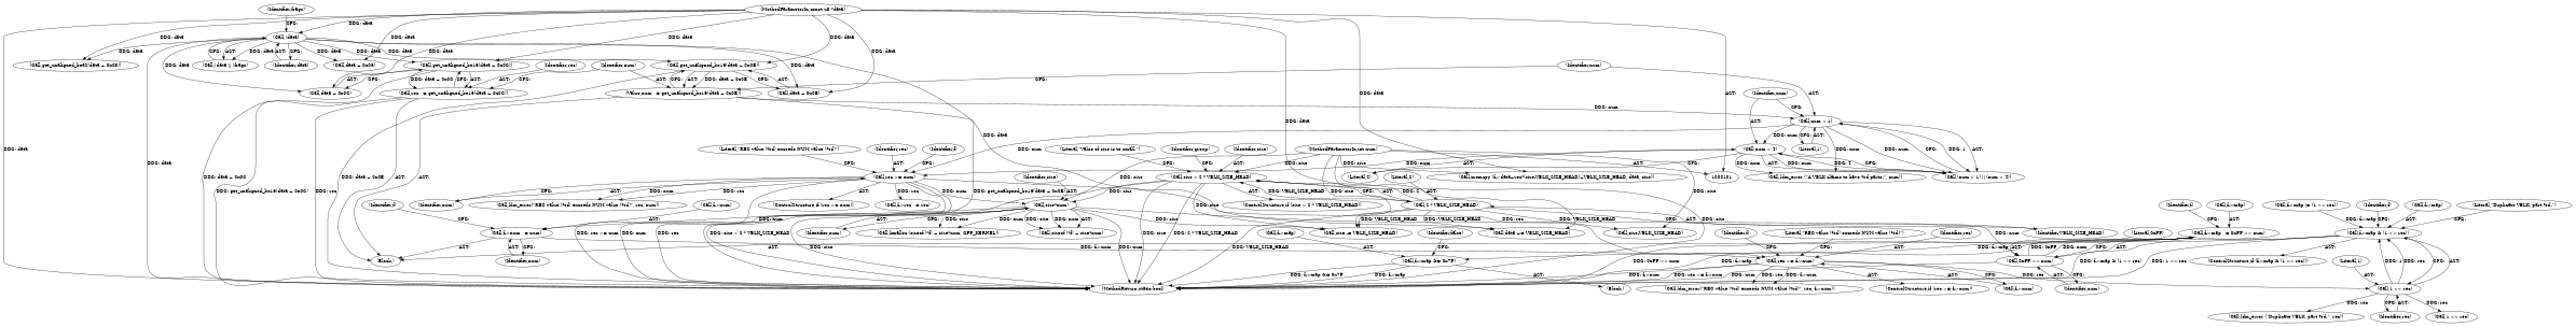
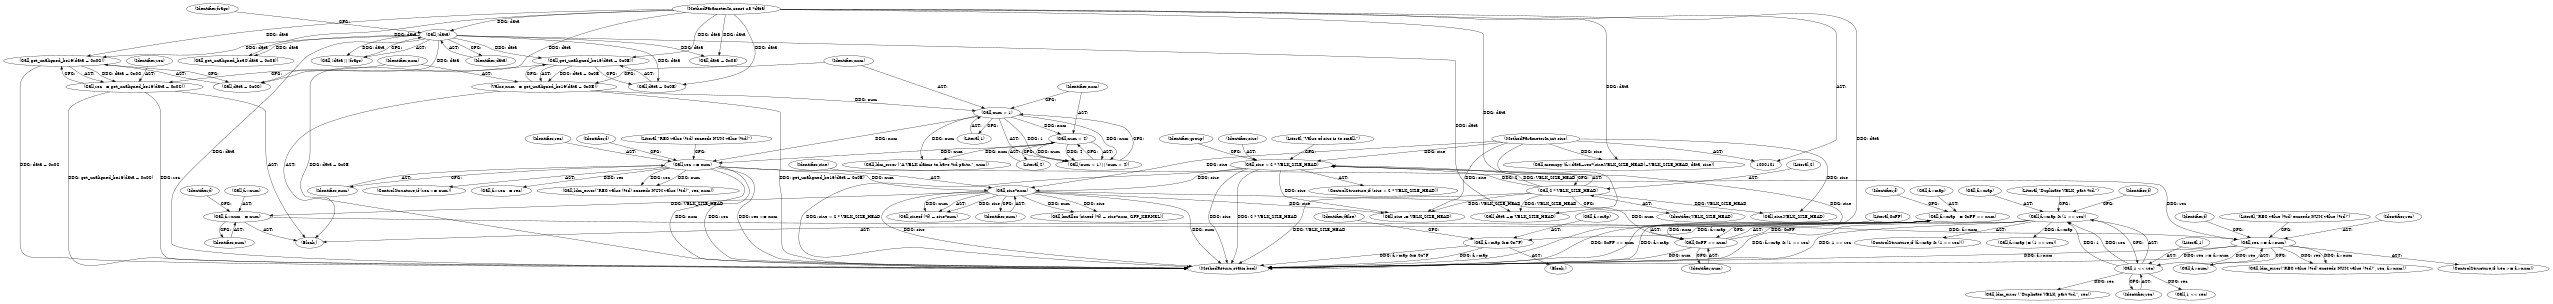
  digraph {
    n1 [label="(Call,f->map &= 0x7F)"]
    n2 [label="(Block,)"]
    n3 [label="(MethodReturn,static bool)"]
    n4 [label="(Call,f->map & (1 << rec))"]
    n5 [label="(Call,1 << rec)"]
    n6 [label="(ControlStructure,if (f->map & (1 << rec)))"]
    n7 [label="(Call,f->map |= (1 << rec))"]
    n8 [label="(Call,ldm_error (\"Duplicate VBLK, part %d.\", rec))"]
    n9 [label="(Identifier,rec)"]
    n10 [label="(Call,1 << rec)"]
    n11 [label="(Call,f->map   = 0xFF << num)"]
    n12 [label="(Call,0xFF << num)"]
    n13 [label="(Block,)"]
    n14 [label="(Identifier,num)"]
    n15 [label="(Call,size*num)"]
    n16 [label="(Call,f->num   = num)"]
    n17 [label="(Call,size -= VBLK_SIZE_HEAD)"]
    n18 [label="(Identifier,num)"]
    n19 [label="(Call,kmalloc (sizeof (*f) + size*num, GFP_KERNEL))"]
    n20 [label="(Call,sizeof (*f) + size*num)"]
    n21 [label="(Call,rec >= f->num)"]
    n22 [label="(Identifier,num)"]
    n23 [label="(Call,size < 2 * VBLK_SIZE_HEAD)"]
    n24 [label="(Call,2 * VBLK_SIZE_HEAD)"]
    n25 [label="(ControlStructure,if (size < 2 * VBLK_SIZE_HEAD))"]
    n26 [label="(Call,size-VBLK_SIZE_HEAD)"]
    n27 [label="(Call,data += VBLK_SIZE_HEAD)"]
    n28 [label="(Identifier,VBLK_SIZE_HEAD)"]
-   n29 [label="(MethodParameterIn,int num)"]
+   n29 [label="(MethodParameterIn,int size)"]
    n30 [label="(Call,memcpy (f->data+rec*(size-VBLK_SIZE_HEAD)+VBLK_SIZE_HEAD, data, size))"]
    1000101
    n32 [label="(Call,rec >= num)"]
    n33 [label="(Call,ldm_error(\"REC value (%d) exceeds NUM value (%d)\", rec, num))"]
    n34 [label="(Identifier,num)"]
    n35 [label="(ControlStructure,if (rec >= num))"]
    n36 [label="(Call,f->rec   = rec)"]
    n37 [label="(Call,ldm_error(\"REC value (%d) exceeds NUM value (%d)\", rec, f->num))"]
    n38 [label="(ControlStructure,if (rec >= f->num))"]
    n39 [label="(Call,f->num)"]
    n40 [label="(Call,rec   = get_unaligned_be16(data + 0x0C))"]
    n41 [label="(Call,get_unaligned_be16(data + 0x0C))"]
    n42 [label="(Call,data + 0x0C)"]
    n43 [label="(MethodParameterIn,const u8 *data)"]
    n44 [label="(Call,!data)"]
    n45 [label="(Call,get_unaligned_be16(data + 0x0E))"]
    n46 [label="(Call,get_unaligned_be32(data + 0x08))"]
    n47 [label="(Call,data + 0x08)"]
    n48 [label="(Call,data + 0x0E)"]
    n49 [label="(Call,!data || !frags)"]
    n50 [label="(Identifier,data)"]
    n51 [label="(Value,num   = get_unaligned_be16(data + 0x0E))"]
    n52 [label="(Call,num > 4)"]
    n53 [label="(Call,(num < 1) || (num > 4))"]
    n54 [label="(Call,ldm_error (\"A VBLK claims to have %d parts.\", num))"]
    n55 [label="(Literal,4)"]
    n56 [label="(Call,num < 1)"]
    n57 [label="(Literal,1)"]
    n58 [label="(Call,f->num)"]
    n59 [label="(Identifier,rec)"]
    n60 [label="(Literal,1)"]
    n61 [label="(Identifier,f)"]
    n62 [label="(Identifier,f)"]
    n63 [label="(Identifier,frags)"]
    n64 [label="(Identifier,false)"]
    n65 [label="(Identifier,num)"]
    n66 [label="(Literal,2)"]
    n67 [label="(Identifier,num)"]
    n68 [label="(Literal,\"Value of size is to small.\")"]
    n69 [label="(Identifier,size)"]
    n70 [label="(Literal,0xFF)"]
    n71 [label="(Identifier,f)"]
    n72 [label="(Literal,\"REC value (%d) exceeds NUM value (%d)\")"]
    n73 [label="(Identifier,group)"]
    n74 [label="(Identifier,rec)"]
    n75 [label="(Call,f->map)"]
    n76 [label="(Identifier,size)"]
    n77 [label="(Call,f->map)"]
    n78 [label="(Identifier,rec)"]
    n79 [label="(Literal,\"REC value (%d) exceeds NUM value (%d)\")"]
    n80 [label="(Identifier,f)"]
    n81 [label="(Call,f->map)"]
    n82 [label="(Identifier,f)"]
    n83 [label="(Literal,\"Duplicate VBLK, part %d.\")"]
    n84 [label="(Identifier,num)"]
    n1 -> n2 [label="AST: "]
    n1 -> n3 [label="DDG: f->map"]
    n1 -> n3 [label="DDG: f->map &= 0x7F"]
    n4 -> n1 [label="DDG: f->map"]
    n4 -> n3 [label="DDG: f->map & (1 << rec)"]
    n4 -> n3 [label="DDG: 1 << rec"]
    n4 -> n5 [label="CFG: "]
    n4 -> n6 [label="AST: "]
-   n7 -> n4 [label="DDG: f->map"]
+   n4 -> n7 [label="DDG: f->map"]
    n5 -> n4 [label="AST: "]
    n5 -> n4 [label="DDG: 1"]
    n5 -> n4 [label="DDG: rec"]
    n5 -> n8 [label="DDG: rec"]
    n5 -> n9 [label="CFG: "]
    n5 -> n10 [label="DDG: rec"]
    n9 -> n5 [label="AST: "]
    n11 -> n3 [label="DDG: 0xFF << num"]
    n11 -> n3 [label="DDG: f->map"]
    n11 -> n12 [label="CFG: "]
    n11 -> n13 [label="AST: "]
    n12 -> n3 [label="DDG: num"]
    n12 -> n11 [label="AST: "]
    n12 -> n11 [label="DDG: 0xFF"]
    n12 -> n11 [label="DDG: num"]
    n12 -> n14 [label="CFG: "]
    n14 -> n12 [label="AST: "]
    n15 -> n3 [label="DDG: num"]
    n15 -> n3 [label="DDG: size"]
    n15 -> n12 [label="DDG: num"]
-   n15 -> n16 [label="DDG: num"]
+   n15 -> n16 [label="DDG: VBLK_SIZE_HEAD"]
    n15 -> n17 [label="DDG: size"]
    n15 -> n18 [label="CFG: "]
    n15 -> n19 [label="DDG: size"]
    n15 -> n19 [label="DDG: num"]
    n15 -> n20 [label="AST: "]
    n15 -> n20 [label="DDG: size"]
    n15 -> n20 [label="DDG: num"]
    n16 -> n13 [label="AST: "]
    n16 -> n21 [label="DDG: f->num"]
    n16 -> n22 [label="CFG: "]
    n18 -> n15 [label="AST: "]
    n21 -> n3 [label="DDG: rec >= f->num"]
    n21 -> n3 [label="DDG: f->num"]
    n21 -> n5 [label="DDG: rec"]
    n21 -> n37 [label="DDG: rec"]
    n21 -> n37 [label="DDG: f->num"]
    n21 -> n38 [label="AST: "]
    n21 -> n39 [label="CFG: "]
    n22 -> n16 [label="AST: "]
    n23 -> n3 [label="DDG: size < 2 * VBLK_SIZE_HEAD"]
    n23 -> n3 [label="DDG: size"]
    n23 -> n3 [label="DDG: 2 * VBLK_SIZE_HEAD"]
    n23 -> n15 [label="DDG: size"]
    n23 -> n17 [label="DDG: size"]
    n23 -> n24 [label="CFG: "]
    n23 -> n25 [label="AST: "]
    n24 -> n3 [label="DDG: VBLK_SIZE_HEAD"]
    n24 -> n17 [label="DDG: VBLK_SIZE_HEAD"]
    n24 -> n23 [label="AST: "]
    n24 -> n23 [label="DDG: 2"]
    n24 -> n23 [label="DDG: VBLK_SIZE_HEAD"]
    n24 -> n26 [label="DDG: VBLK_SIZE_HEAD"]
    n24 -> n27 [label="DDG: VBLK_SIZE_HEAD"]
    n24 -> n28 [label="CFG: "]
    n28 -> n24 [label="AST: "]
    n29 -> n3 [label="DDG: size"]
    n29 -> n15 [label="DDG: size"]
    n29 -> n17 [label="DDG: size"]
    n29 -> n23 [label="DDG: size"]
    n29 -> n26 [label="DDG: size"]
    n29 -> n30 [label="DDG: size"]
    n29 -> 1000101 [label="AST: "]
    n32 -> n3 [label="DDG: num"]
    n32 -> n3 [label="DDG: rec"]
    n32 -> n3 [label="DDG: rec >= num"]
    n32 -> n15 [label="DDG: num"]
    n32 -> n21 [label="DDG: rec"]
    n32 -> n33 [label="DDG: rec"]
    n32 -> n33 [label="DDG: num"]
    n32 -> n34 [label="CFG: "]
    n32 -> n35 [label="AST: "]
    n32 -> n36 [label="DDG: rec"]
    n34 -> n32 [label="AST: "]
    n39 -> n21 [label="AST: "]
    n40 -> n3 [label="DDG: rec"]
    n40 -> n3 [label="DDG: get_unaligned_be16(data + 0x0C)"]
    n40 -> n13 [label="AST: "]
    n40 -> n41 [label="CFG: "]
    n41 -> n3 [label="DDG: data + 0x0C"]
    n41 -> n40 [label="AST: "]
    n41 -> n40 [label="DDG: data + 0x0C"]
    n41 -> n42 [label="CFG: "]
    n42 -> n41 [label="AST: "]
    n43 -> n3 [label="DDG: data"]
    n43 -> n27 [label="DDG: data"]
    n43 -> n30 [label="DDG: data"]
    n43 -> 1000101 [label="AST: "]
    n43 -> n41 [label="DDG: data"]
    n43 -> n42 [label="DDG: data"]
    n43 -> n44 [label="DDG: data"]
    n43 -> n45 [label="DDG: data"]
    n43 -> n46 [label="DDG: data"]
    n43 -> n47 [label="DDG: data"]
    n43 -> n48 [label="DDG: data"]
    n44 -> n3 [label="DDG: data"]
    n44 -> n27 [label="DDG: data"]
    n44 -> n41 [label="DDG: data"]
    n44 -> n42 [label="DDG: data"]
    n44 -> n45 [label="DDG: data"]
    n44 -> n46 [label="DDG: data"]
    n44 -> n47 [label="DDG: data"]
    n44 -> n48 [label="DDG: data"]
    n44 -> n49 [label="AST: "]
    n44 -> n49 [label="DDG: data"]
    n44 -> n50 [label="CFG: "]
    n45 -> n3 [label="DDG: data + 0x0E"]
    n45 -> n48 [label="CFG: "]
    n45 -> n51 [label="AST: "]
    n45 -> n51 [label="DDG: data + 0x0E"]
    n48 -> n45 [label="AST: "]
    n49 -> n44 [label="CFG: "]
    n50 -> n44 [label="AST: "]
    n51 -> n3 [label="DDG: get_unaligned_be16(data + 0x0E)"]
    n51 -> n13 [label="AST: "]
    n51 -> n45 [label="CFG: "]
    n51 -> n56 [label="DDG: num"]
    n52 -> n32 [label="DDG: num"]
    n52 -> n53 [label="AST: "]
    n52 -> n53 [label="DDG: num"]
    n52 -> n53 [label="DDG: 4"]
    n52 -> n54 [label="DDG: num"]
    n52 -> n55 [label="CFG: "]
    n53 -> n52 [label="CFG: "]
    n53 -> n56 [label="CFG: "]
    n55 -> n52 [label="AST: "]
    n56 -> n32 [label="DDG: num"]
    n56 -> n52 [label="DDG: num"]
    n56 -> n53 [label="AST: "]
    n56 -> n53 [label="DDG: num"]
    n56 -> n53 [label="DDG: 1"]
    n56 -> n54 [label="DDG: num"]
    n56 -> n57 [label="CFG: "]
    n57 -> n56 [label="AST: "]
    n58 -> n16 [label="AST: "]
    n59 -> n32 [label="AST: "]
    n60 -> n5 [label="AST: "]
    n61 -> n32 [label="CFG: "]
    n62 -> n4 [label="CFG: "]
    n63 -> n44 [label="CFG: "]
    n64 -> n1 [label="CFG: "]
    n65 -> n52 [label="AST: "]
    n65 -> n56 [label="CFG: "]
    n66 -> n24 [label="AST: "]
    n67 -> n51 [label="CFG: "]
    n67 -> n56 [label="AST: "]
    n68 -> n23 [label="CFG: "]
    n69 -> n15 [label="AST: "]
    n70 -> n12 [label="AST: "]
    n71 -> n21 [label="CFG: "]
    n72 -> n21 [label="CFG: "]
    n73 -> n23 [label="CFG: "]
    n74 -> n40 [label="AST: "]
    n75 -> n11 [label="AST: "]
    n76 -> n23 [label="AST: "]
    n77 -> n4 [label="AST: "]
    n78 -> n21 [label="AST: "]
    n79 -> n32 [label="CFG: "]
    n80 -> n11 [label="CFG: "]
    n81 -> n1 [label="AST: "]
    n82 -> n16 [label="CFG: "]
    n83 -> n4 [label="CFG: "]
    n84 -> n40 [label="CFG: "]
    n84 -> n51 [label="AST: "]
  }
